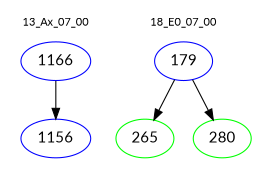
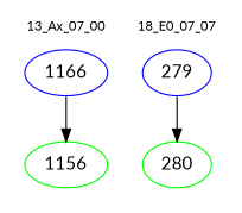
  digraph {
    fontname=Lato
    node [color=green fontname=Lato]
    edge [color=black fontname=Lato]
    n1 [color=blue label=1166]
-   n2 [color=blue label=1156]
-   n3 [color=blue label=179]
-   n4 [label=265]
+   n2 [label=1156]
+   n3 [color=blue label=279]
    n5 [label=280]
    subgraph cluster_1 {
      color=white
      fontsize=10
      label="13_Ax_07_00"
      n1
      n2
    }
    subgraph cluster_2 {
      color=white
      fontsize=10
-     label="18_E0_07_00"
+     label="18_E0_07_07"
      n3
-     n4
      n5
    }
    n1 -> n2
-   n3 -> n4
    n3 -> n5
  }
